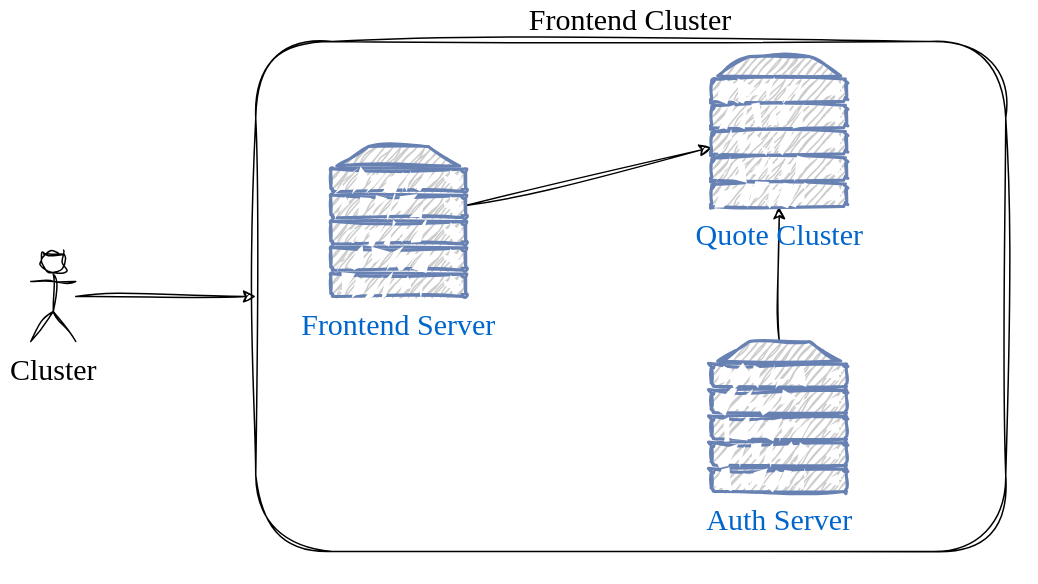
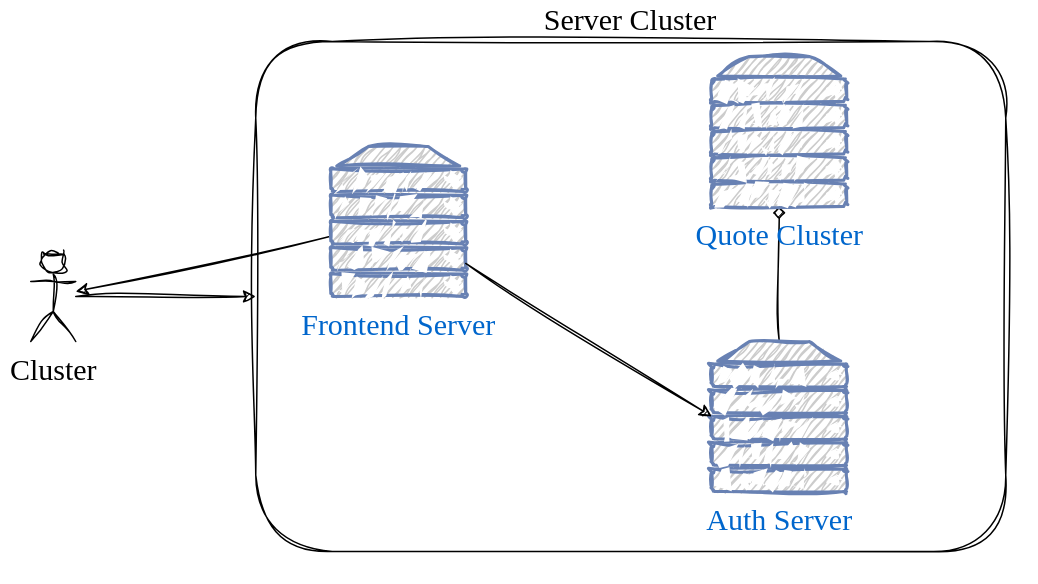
  <mxCell id="0" />
  <mxCell id="1" parent="0" />
- <mxCell id="2" value="Frontend Cluster" style="rounded=1;whiteSpace=wrap;html=1;sketch=1;hachureGap=4;jiggle=2;curveFitting=1;fontFamily=Architects Daughter;fontSource=https%3A%2F%2Ffonts.googleapis.com%2Fcss%3Ffamily%3DArchitects%2BDaughter;fontSize=20;labelPosition=center;verticalLabelPosition=top;align=center;verticalAlign=bottom;fillColor=none;glass=0;" vertex="1" parent="1"><mxGeometry x="170" y="20" width="500" height="340" as="geometry" /></mxCell>
- <mxCell id="3" style="rounded=0;sketch=1;hachureGap=4;jiggle=2;curveFitting=1;orthogonalLoop=1;jettySize=auto;html=1;fontFamily=Architects Daughter;fontSource=https%3A%2F%2Ffonts.googleapis.com%2Fcss%3Ffamily%3DArchitects%2BDaughter;fontSize=16;" edge="1" parent="1" source="4" target="7"><mxGeometry relative="1" as="geometry" /></mxCell>
+ <mxCell id="2" value="Server Cluster" style="rounded=1;whiteSpace=wrap;html=1;sketch=1;hachureGap=4;jiggle=2;curveFitting=1;fontFamily=Architects Daughter;fontSource=https%3A%2F%2Ffonts.googleapis.com%2Fcss%3Ffamily%3DArchitects%2BDaughter;fontSize=20;labelPosition=center;verticalLabelPosition=top;align=center;verticalAlign=bottom;fillColor=none;glass=0;" vertex="1" parent="1"><mxGeometry x="170" y="20" width="500" height="340" as="geometry" /></mxCell>
+ <mxCell id="3" style="rounded=0;sketch=1;hachureGap=4;jiggle=2;curveFitting=1;orthogonalLoop=1;jettySize=auto;html=1;fontFamily=Architects Daughter;fontSource=https%3A%2F%2Ffonts.googleapis.com%2Fcss%3Ffamily%3DArchitects%2BDaughter;fontSize=16;" edge="1" parent="1" source="4" target="10"><mxGeometry relative="1" as="geometry" /></mxCell>
  <mxCell id="4" value="Frontend Server" style="fontColor=#0066CC;verticalAlign=top;verticalLabelPosition=bottom;labelPosition=center;align=center;html=1;outlineConnect=0;fillColor=#CCCCCC;strokeColor=#6881B3;gradientColor=none;gradientDirection=north;strokeWidth=2;shape=mxgraph.networks.server;sketch=1;hachureGap=4;jiggle=2;curveFitting=1;fontFamily=Architects Daughter;fontSource=https%3A%2F%2Ffonts.googleapis.com%2Fcss%3Ffamily%3DArchitects%2BDaughter;fontSize=20;" vertex="1" parent="1"><mxGeometry x="220" y="90" width="90" height="100" as="geometry" /></mxCell>
- <mxCell id="5" style="edgeStyle=orthogonalEdgeStyle;rounded=0;sketch=1;hachureGap=4;jiggle=2;curveFitting=1;orthogonalLoop=1;jettySize=auto;html=1;fontFamily=Architects Daughter;fontSource=https%3A%2F%2Ffonts.googleapis.com%2Fcss%3Ffamily%3DArchitects%2BDaughter;fontSize=16;" edge="1" parent="1" source="6" target="7"><mxGeometry relative="1" as="geometry" /></mxCell>
+ <mxCell id="5" style="edgeStyle=orthogonalEdgeStyle;rounded=0;sketch=1;hachureGap=4;jiggle=2;curveFitting=1;orthogonalLoop=1;jettySize=auto;html=1;fontFamily=Architects Daughter;fontSource=https%3A%2F%2Ffonts.googleapis.com%2Fcss%3Ffamily%3DArchitects%2BDaughter;fontSize=16;endArrow=diamond;" edge="1" parent="1" source="6" target="7"><mxGeometry relative="1" as="geometry" /></mxCell>
  <mxCell id="6" value="Auth Server" style="fontColor=#0066CC;verticalAlign=top;verticalLabelPosition=bottom;labelPosition=center;align=center;html=1;outlineConnect=0;fillColor=#CCCCCC;strokeColor=#6881B3;gradientColor=none;gradientDirection=north;strokeWidth=2;shape=mxgraph.networks.server;sketch=1;hachureGap=4;jiggle=2;curveFitting=1;fontFamily=Architects Daughter;fontSource=https%3A%2F%2Ffonts.googleapis.com%2Fcss%3Ffamily%3DArchitects%2BDaughter;fontSize=20;" vertex="1" parent="1"><mxGeometry x="474" y="220" width="90" height="100" as="geometry" /></mxCell>
  <mxCell id="7" value="Quote Cluster" style="fontColor=#0066CC;verticalAlign=top;verticalLabelPosition=bottom;labelPosition=center;align=center;html=1;outlineConnect=0;fillColor=#CCCCCC;strokeColor=#6881B3;gradientColor=none;gradientDirection=north;strokeWidth=2;shape=mxgraph.networks.server;sketch=1;hachureGap=4;jiggle=2;curveFitting=1;fontFamily=Architects Daughter;fontSource=https%3A%2F%2Ffonts.googleapis.com%2Fcss%3Ffamily%3DArchitects%2BDaughter;fontSize=20;" vertex="1" parent="1"><mxGeometry x="474" y="30" width="90" height="100" as="geometry" /></mxCell>
+ <mxCell id="8" style="rounded=0;sketch=1;hachureGap=4;jiggle=2;curveFitting=1;orthogonalLoop=1;jettySize=auto;html=1;entryX=0;entryY=0.5;entryDx=0;entryDy=0;entryPerimeter=0;fontFamily=Architects Daughter;fontSource=https%3A%2F%2Ffonts.googleapis.com%2Fcss%3Ffamily%3DArchitects%2BDaughter;fontSize=16;" edge="1" parent="1" source="4" target="6"><mxGeometry relative="1" as="geometry" /></mxCell>
  <mxCell id="9" style="edgeStyle=orthogonalEdgeStyle;rounded=0;sketch=1;hachureGap=4;jiggle=2;curveFitting=1;orthogonalLoop=1;jettySize=auto;html=1;fontFamily=Architects Daughter;fontSource=https%3A%2F%2Ffonts.googleapis.com%2Fcss%3Ffamily%3DArchitects%2BDaughter;fontSize=16;" edge="1" parent="1" source="10" target="2"><mxGeometry relative="1" as="geometry" /></mxCell>
  <mxCell id="10" value="Cluster" style="shape=umlActor;verticalLabelPosition=bottom;verticalAlign=top;html=1;outlineConnect=0;sketch=1;hachureGap=4;jiggle=2;curveFitting=1;fontFamily=Architects Daughter;fontSource=https%3A%2F%2Ffonts.googleapis.com%2Fcss%3Ffamily%3DArchitects%2BDaughter;fontSize=20;" vertex="1" parent="1"><mxGeometry x="20" y="160" width="30" height="60" as="geometry" /></mxCell>
